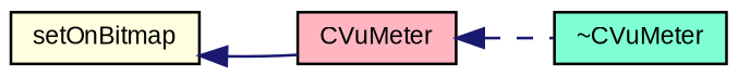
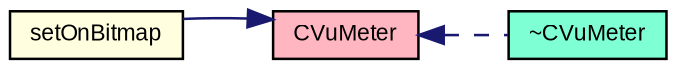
  digraph {
    rankdir=LR
    node [color=black fontname=Arial fontsize=9 shape=record style=filled]
    edge [color=midnightblue dir=back fontname=Arial fontsize=9 labelfontname=Arial labelfontsize=9]
    n1 [fillcolor=lightyellow fontcolor=black height=0.2 label=setOnBitmap width=0.4]
    n2 [fillcolor=lightpink height=0.2 label=CVuMeter width=0.4]
    n3 [fillcolor=aquamarine height=0.2 label="~CVuMeter" width=0.4]
-   n1 -> n2 [style=solid]
+   n2 -> n1 [style=solid]
    n2 -> n3 [style=dashed]
  }
